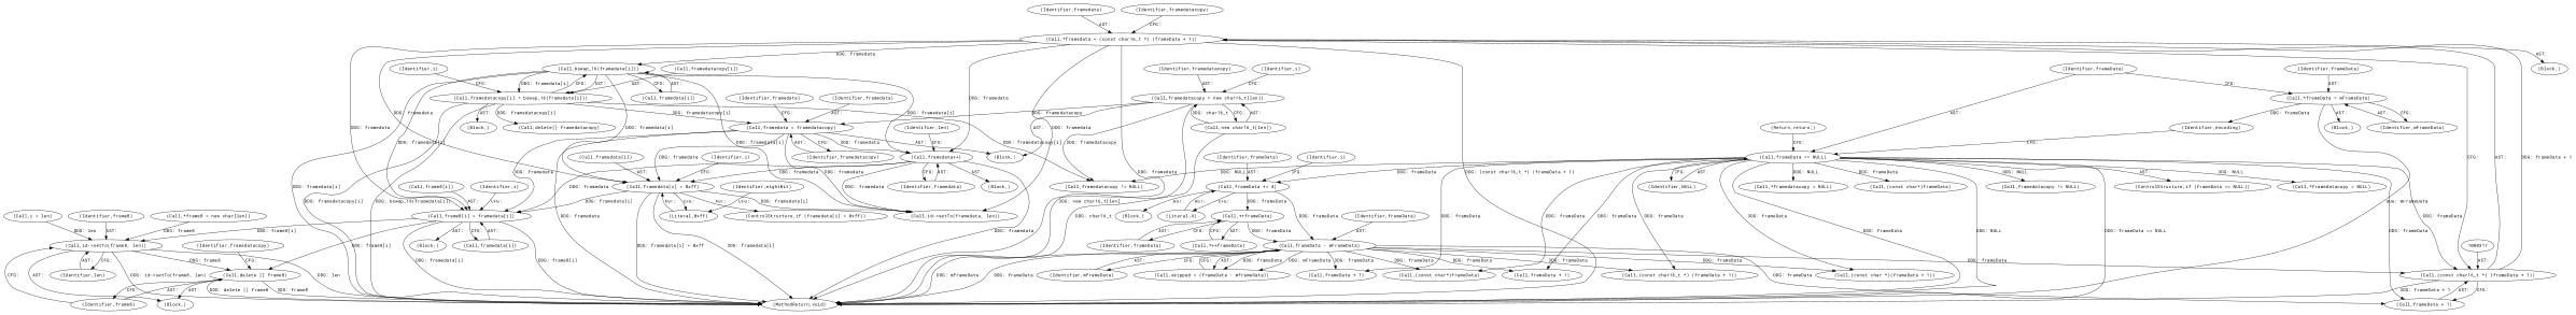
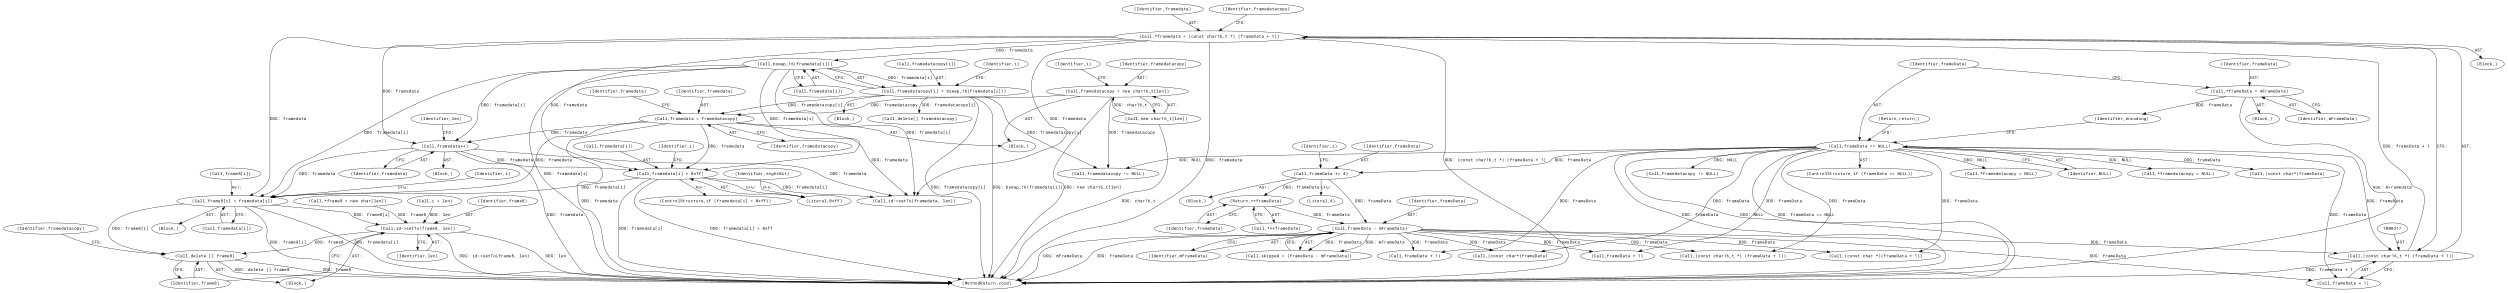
  digraph {
    fontname="Roboto Mono"
    node [fontname="Roboto Mono"]
    edge [fontname="Roboto Mono"]
    n1 [label="(Call,frame8[i] = framedata[i])"]
    n2 [label="(Call,id->setTo(frame8, len))"]
    n3 [label="(Call,delete [] frame8)"]
    n4 [label="(Call,framedata[i])"]
    n5 [label="(Block,)"]
    n6 [label="(MethodReturn,void)"]
    n7 [label="(Identifier,len)"]
    n8 [label="(Block,)"]
    n9 [label="(Identifier,frame8)"]
    n10 [label="(Call,*framedata = (const char16_t *) (frameData + 1))"]
    n11 [label="(Call,(const char16_t *) (frameData + 1))"]
    n12 [label="(Call,bswap_16(framedata[i]))"]
    n13 [label="(Call,framedata[i] > 0xff)"]
    n14 [label="(Call,framedata++)"]
    n15 [label="(Call,id->setTo(framedata, len))"]
    n16 [label="(Block,)"]
    n17 [label="(Call,frameData + 1)"]
    n18 [label="(Call,framedatacopy[i] = bswap_16(framedata[i]))"]
    n19 [label="(Call,framedata[i])"]
    n20 [label="(ControlStructure,if (framedata[i] > 0xff))"]
    n21 [label="(Literal,0xff)"]
    n22 [label="(Identifier,framedata)"]
    n23 [label="(Block,)"]
    n24 [label="(Call,frameData - mFrameData)"]
    n25 [label="(Call,(const char *)(frameData + 1))"]
    n26 [label="(Call,(const char16_t *) (frameData + 1))"]
    n27 [label="(Call,frameData + 1)"]
    n28 [label="(Identifier,mFrameData)"]
    n29 [label="(Call,skipped = (frameData - mFrameData))"]
    n30 [label="(Call,(const char*)frameData)"]
    n31 [label="(Call,frameData + 1)"]
    n32 [label="(Call,frameData += 4)"]
-   n33 [label="(Call,++frameData)"]
+   n33 [label="(Return,++frameData)"]
    n34 [label="(Literal,4)"]
    n35 [label="(Block,)"]
    n36 [label="(Identifier,frameData)"]
    n37 [label="(Call,*++frameData)"]
    n38 [label="(Call,frameData == NULL)"]
    n39 [label="(Call,*framedatacopy = NULL)"]
    n40 [label="(Call,(const char*)frameData)"]
    n41 [label="(Call,framedatacopy != NULL)"]
    n42 [label="(ControlStructure,if (frameData == NULL))"]
    n43 [label="(Call,framedatacopy != NULL)"]
    n44 [label="(Call,*framedatacopy = NULL)"]
    n45 [label="(Identifier,NULL)"]
    n46 [label="(Call,*frameData = mFrameData)"]
    n47 [label="(Identifier,mFrameData)"]
    n48 [label="(Block,)"]
    n49 [label="(Identifier,encoding)"]
    n50 [label="(Call,framedata = framedatacopy)"]
    n51 [label="(Block,)"]
    n52 [label="(Call,delete[] framedatacopy)"]
    n53 [label="(Block,)"]
    n54 [label="(Identifier,framedatacopy)"]
    n55 [label="(Call,framedatacopy = new char16_t[len])"]
    n56 [label="(Call,new char16_t[len])"]
    n57 [label="(Identifier,i)"]
    n58 [label="(Identifier,frameData)"]
    n59 [label="(Call,i < len)"]
    n60 [label="(Call,framedata[i])"]
    n61 [label="(Identifier,i)"]
    n62 [label="(Identifier,framedata)"]
    n63 [label="(Identifier,frame8)"]
    n64 [label="(Identifier,framedata)"]
    n65 [label="(Call,frame8[i])"]
    n66 [label="(Identifier,i)"]
    n67 [label="(Identifier,framedatacopy)"]
    n68 [label="(Identifier,framedatacopy)"]
    n69 [label="(Identifier,frameData)"]
    n70 [label="(Identifier,frameData)"]
    n71 [label="(Identifier,eightBit)"]
    n72 [label="(Identifier,framedata)"]
    n73 [label="(Call,framedatacopy[i])"]
    n74 [label="(Identifier,i)"]
    n75 [label="(Call,*frame8 = new char[len])"]
    n76 [label="(Identifier,framedatacopy)"]
    n77 [label="(Identifier,frameData)"]
    n78 [label="(Return,return;)"]
    n79 [label="(Identifier,len)"]
    n80 [label="(Identifier,i)"]
    1000317
    n1 -> n2 [label="DDG: frame8[i]"]
    n1 -> n3 [label="DDG: frame8[i]"]
    n1 -> n4 [label="CFG: "]
    n1 -> n5 [label="AST: "]
    n1 -> n6 [label="DDG: frame8[i]"]
    n1 -> n6 [label="DDG: framedata[i]"]
    n2 -> n3 [label="DDG: frame8"]
    n2 -> n6 [label="DDG: len"]
    n2 -> n6 [label="DDG: id->setTo(frame8, len)"]
    n2 -> n7 [label="CFG: "]
    n2 -> n8 [label="AST: "]
    n3 -> n6 [label="DDG: frame8"]
    n3 -> n6 [label="DDG: delete [] frame8"]
    n3 -> n8 [label="AST: "]
    n3 -> n9 [label="CFG: "]
    n4 -> n1 [label="AST: "]
    n7 -> n2 [label="AST: "]
    n9 -> n2 [label="CFG: "]
    n9 -> n3 [label="AST: "]
    n10 -> n1 [label="DDG: framedata"]
    n10 -> n6 [label="DDG: framedata"]
    n10 -> n6 [label="DDG: (const char16_t *) (frameData + 1)"]
    n10 -> n11 [label="CFG: "]
    n10 -> n12 [label="DDG: framedata"]
    n10 -> n13 [label="DDG: framedata"]
    n10 -> n14 [label="DDG: framedata"]
    n10 -> n15 [label="DDG: framedata"]
    n10 -> n16 [label="AST: "]
    n11 -> n6 [label="DDG: frameData + 1"]
    n11 -> n10 [label="AST: "]
    n11 -> n10 [label="DDG: frameData + 1"]
    n11 -> n17 [label="CFG: "]
    n12 -> n1 [label="DDG: framedata[i]"]
    n12 -> n6 [label="DDG: framedata[i]"]
    n12 -> n13 [label="DDG: framedata[i]"]
    n12 -> n14 [label="DDG: framedata[i]"]
    n12 -> n15 [label="DDG: framedata[i]"]
    n12 -> n18 [label="AST: "]
    n12 -> n18 [label="DDG: framedata[i]"]
    n12 -> n19 [label="CFG: "]
    n13 -> n1 [label="DDG: framedata[i]"]
    n13 -> n6 [label="DDG: framedata[i] > 0xff"]
    n13 -> n6 [label="DDG: framedata[i]"]
    n13 -> n15 [label="DDG: framedata[i]"]
    n13 -> n20 [label="AST: "]
    n13 -> n21 [label="CFG: "]
    n14 -> n1 [label="DDG: framedata"]
    n14 -> n6 [label="DDG: framedata"]
    n14 -> n13 [label="DDG: framedata"]
    n14 -> n15 [label="DDG: framedata"]
    n14 -> n22 [label="CFG: "]
    n14 -> n23 [label="AST: "]
    n17 -> n11 [label="AST: "]
    n18 -> n6 [label="DDG: framedatacopy[i]"]
    n18 -> n6 [label="DDG: bswap_16(framedata[i])"]
    n18 -> n12 [label="CFG: "]
    n18 -> n43 [label="DDG: framedatacopy[i]"]
    n18 -> n50 [label="DDG: framedatacopy[i]"]
    n18 -> n51 [label="AST: "]
    n18 -> n52 [label="DDG: framedatacopy[i]"]
    n19 -> n12 [label="AST: "]
    n21 -> n13 [label="AST: "]
    n22 -> n14 [label="AST: "]
    n24 -> n6 [label="DDG: frameData"]
    n24 -> n6 [label="DDG: mFrameData"]
    n24 -> n11 [label="DDG: frameData"]
    n24 -> n17 [label="DDG: frameData"]
    n24 -> n25 [label="DDG: frameData"]
    n24 -> n26 [label="DDG: frameData"]
    n24 -> n27 [label="DDG: frameData"]
    n24 -> n28 [label="CFG: "]
    n24 -> n29 [label="AST: "]
    n24 -> n29 [label="DDG: frameData"]
    n24 -> n29 [label="DDG: mFrameData"]
    n24 -> n30 [label="DDG: frameData"]
    n24 -> n31 [label="DDG: frameData"]
    n28 -> n24 [label="AST: "]
    n29 -> n24 [label="CFG: "]
    n32 -> n24 [label="DDG: frameData"]
    n32 -> n33 [label="DDG: frameData"]
    n32 -> n34 [label="CFG: "]
    n32 -> n35 [label="AST: "]
    n33 -> n24 [label="DDG: frameData"]
    n33 -> n36 [label="CFG: "]
    n33 -> n37 [label="AST: "]
-   n34 -> n32 [label="AST: "]
    n36 -> n33 [label="AST: "]
    n37 -> n33 [label="CFG: "]
    n38 -> n6 [label="DDG: frameData"]
    n38 -> n6 [label="DDG: NULL"]
    n38 -> n6 [label="DDG: frameData == NULL"]
    n38 -> n11 [label="DDG: frameData"]
    n38 -> n17 [label="DDG: frameData"]
    n38 -> n25 [label="DDG: frameData"]
    n38 -> n26 [label="DDG: frameData"]
    n38 -> n27 [label="DDG: frameData"]
    n38 -> n30 [label="DDG: frameData"]
    n38 -> n31 [label="DDG: frameData"]
    n38 -> n32 [label="DDG: frameData"]
    n38 -> n39 [label="DDG: NULL"]
    n38 -> n40 [label="DDG: frameData"]
    n38 -> n41 [label="DDG: NULL"]
    n38 -> n42 [label="AST: "]
    n38 -> n43 [label="DDG: NULL"]
    n38 -> n44 [label="DDG: NULL"]
    n38 -> n45 [label="CFG: "]
    n45 -> n38 [label="AST: "]
    n46 -> n6 [label="DDG: mFrameData"]
    n46 -> n47 [label="CFG: "]
    n46 -> n48 [label="AST: "]
    n46 -> n49 [label="DDG: frameData"]
    n47 -> n46 [label="AST: "]
    n49 -> n38 [label="CFG: "]
    n50 -> n1 [label="DDG: framedata"]
    n50 -> n6 [label="DDG: framedata"]
    n50 -> n13 [label="DDG: framedata"]
    n50 -> n14 [label="DDG: framedata"]
    n50 -> n15 [label="DDG: framedata"]
    n50 -> n53 [label="AST: "]
    n50 -> n54 [label="CFG: "]
    n54 -> n50 [label="AST: "]
    n55 -> n6 [label="DDG: new char16_t[len]"]
    n55 -> n43 [label="DDG: framedatacopy"]
    n55 -> n50 [label="DDG: framedatacopy"]
    n55 -> n53 [label="AST: "]
    n55 -> n56 [label="CFG: "]
    n56 -> n6 [label="DDG: char16_t"]
    n56 -> n55 [label="AST: "]
    n56 -> n55 [label="DDG: char16_t"]
    n57 -> n1 [label="CFG: "]
    n58 -> n32 [label="AST: "]
    n59 -> n2 [label="DDG: len"]
    n60 -> n13 [label="AST: "]
    n61 -> n32 [label="CFG: "]
    n62 -> n50 [label="CFG: "]
    n63 -> n2 [label="AST: "]
    n64 -> n10 [label="AST: "]
    n65 -> n1 [label="AST: "]
    n66 -> n13 [label="CFG: "]
    n67 -> n3 [label="CFG: "]
    n68 -> n10 [label="CFG: "]
    n69 -> n38 [label="AST: "]
    n69 -> n46 [label="CFG: "]
    n70 -> n24 [label="AST: "]
    n71 -> n21 [label="CFG: "]
    n72 -> n50 [label="AST: "]
    n73 -> n18 [label="AST: "]
    n74 -> n18 [label="CFG: "]
    n75 -> n2 [label="DDG: frame8"]
    n76 -> n55 [label="AST: "]
    n77 -> n46 [label="AST: "]
    n78 -> n38 [label="CFG: "]
    n79 -> n14 [label="CFG: "]
    n80 -> n55 [label="CFG: "]
    1000317 -> n11 [label="AST: "]
  }
